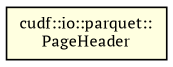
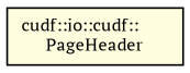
  digraph {
    rankdir=LR
    fontname="PT Serif"
-   n1 [color=black fillcolor=lightyellow fontname="PT Serif" fontsize=10 height=0.2 label="cudf::io::parquet::\lPageHeader" shape=record style=filled width=0.4]
+   n1 [color=black fillcolor=lightyellow fontname="PT Serif" fontsize=10 height=0.2 label="cudf::io::cudf::\lPageHeader" shape=record style=filled width=0.4]
  }
